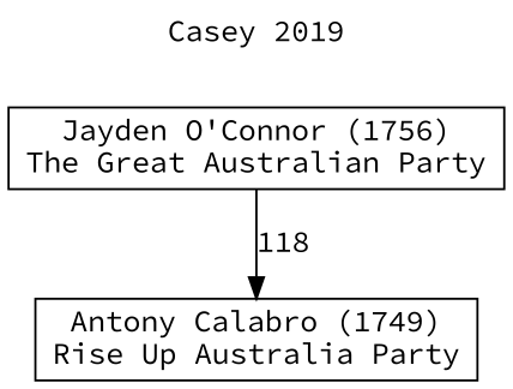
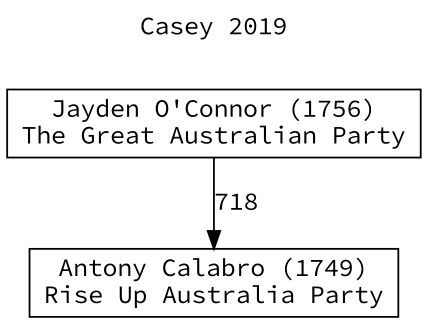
  digraph {
    label="Casey 2019"
    labelloc=t
    mclimit=10
    fontname="Source Code Pro"
    node [shape=box fontname="Source Code Pro"]
    n1 [label="Antony Calabro (1749)\nRise Up Australia Party"]
    n2 [label="Jayden O'Connor (1756)\nThe Great Australian Party"]
-   n2 -> n1 [label=118 fontname="Source Code Pro"]
+   n2 -> n1 [label=718 fontname="Source Code Pro"]
  }
